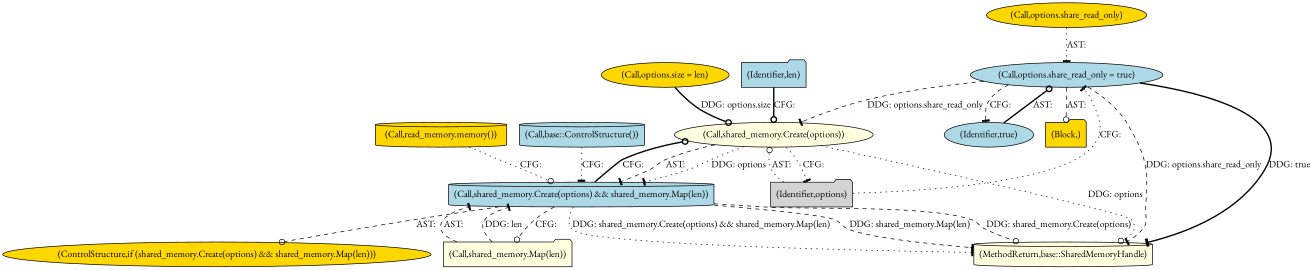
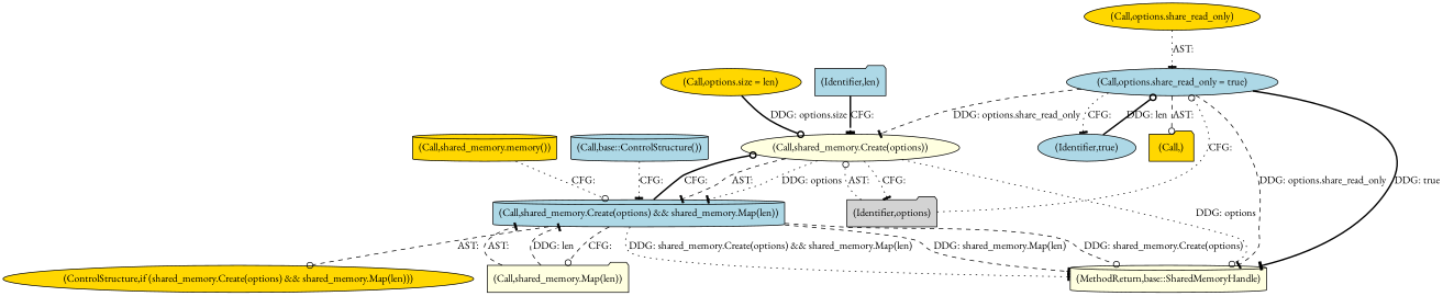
  digraph {
    fontname="EB Garamond"
    node [fillcolor=lightblue fontname="EB Garamond" shape=ellipse style=filled]
    edge [arrowhead=tee fontname="EB Garamond" style=dashed]
    n1 [label="(Call,options.share_read_only = true)"]
    n2 [fillcolor=lightyellow label="(Call,shared_memory.Create(options))"]
-   n3 [fillcolor=gold label="(Block,)" shape=folder]
+   n3 [fillcolor=gold label="(Call,)" shape=folder]
    n4 [fillcolor=lightyellow label="(MethodReturn,base::SharedMemoryHandle)" shape=cylinder]
    n5 [label="(Identifier,true)"]
    n6 [label="(Call,shared_memory.Create(options) && shared_memory.Map(len))" shape=cylinder]
    n7 [fillcolor=lightgrey label="(Identifier,options)" shape=folder]
    n8 [fillcolor=gold label="(ControlStructure,if (shared_memory.Create(options) && shared_memory.Map(len)))"]
    n9 [fillcolor=lightyellow label="(Call,shared_memory.Map(len))" shape=folder]
    n10 [fillcolor=gold label="(Call,options.size = len)"]
-   n11 [fillcolor=gold label="(Call,read_memory.memory())" shape=cylinder]
+   n11 [fillcolor=gold label="(Call,shared_memory.memory())" shape=cylinder]
    n12 [fillcolor=gold label="(Call,options.share_read_only)"]
    n13 [label="(Identifier,len)" shape=folder]
    n14 [label="(Call,base::ControlStructure())" shape=cylinder]
    n1 -> n2 [label="DDG: options.share_read_only"]
    n1 -> n3 [arrowhead=odot label="AST: "]
    n1 -> n4 [label="DDG: options.share_read_only"]
    n1 -> n4 [label="DDG: true" style=bold]
-   n1 -> n5 [label="CFG: "]
+   n1 -> n5 [label="CFG: " style=dotted]
    n2 -> n4 [arrowhead=odot label="DDG: options" style=dotted]
    n2 -> n6 [label="AST: "]
    n2 -> n6 [label="DDG: options" style=dotted]
    n2 -> n7 [label="CFG: " style=dotted]
-   n5 -> n1 [arrowhead=odot label="AST: " style=bold]
+   n5 -> n1 [arrowhead=odot label="DDG: len" style=bold]
    n6 -> n2 [arrowhead=odot label="CFG: " style=bold]
    n6 -> n4 [label="DDG: shared_memory.Map(len)"]
    n6 -> n4 [arrowhead=odot label="DDG: shared_memory.Create(options)"]
    n6 -> n4 [label="DDG: shared_memory.Create(options) && shared_memory.Map(len)" style=dotted]
    n6 -> n8 [arrowhead=odot label="AST: "]
    n6 -> n9 [arrowhead=odot label="CFG: "]
-   n7 -> n1 [label="CFG: " style=dotted]
+   n7 -> n1 [arrowhead=odot label="CFG: " style=dotted]
    n7 -> n2 [arrowhead=odot label="AST: " style=dotted]
    n9 -> n6 [label="AST: "]
    n9 -> n6 [label="DDG: len"]
    n10 -> n2 [arrowhead=odot label="DDG: options.size" style=bold]
    n11 -> n6 [arrowhead=odot label="CFG: " style=dotted]
    n12 -> n1 [label="AST: " style=dotted]
-   n13 -> n2 [arrowhead=odot label="CFG: " style=bold]
+   n13 -> n2 [label="CFG: " style=bold]
    n14 -> n6 [label="CFG: " style=dotted]
  }
